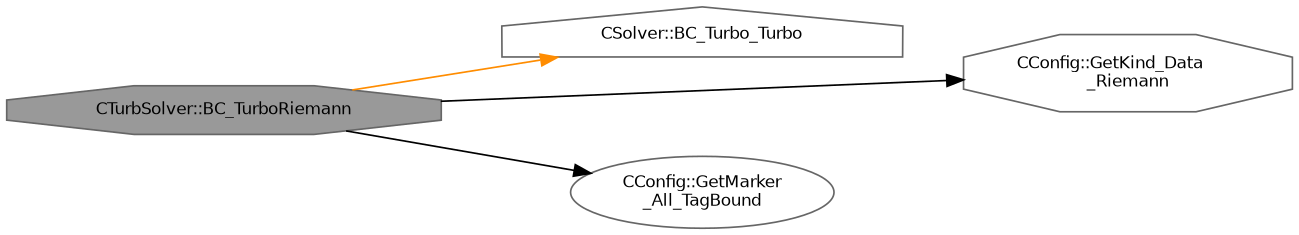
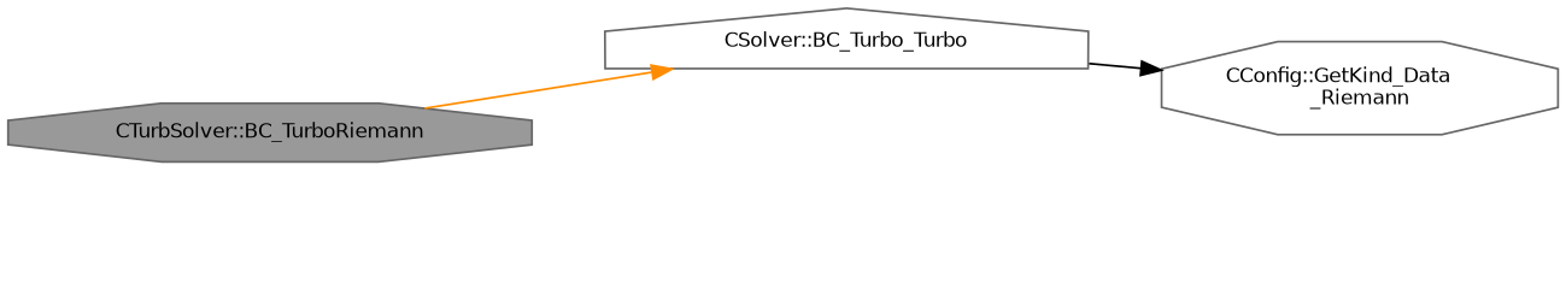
  digraph {
    rankdir=LR
    node [color=grey40 fillcolor=white fontname=Helvetica fontsize=10 shape=octagon style=filled]
    edge [color=black fontname=Helvetica fontsize=10 labelfontname=Helvetica labelfontsize=10 style=solid]
    n1 [color=gray40 fillcolor=grey60 fontcolor=black height=0.2 label="CTurbSolver::BC_TurboRiemann" width=0.4]
    n2 [height=0.2 label="CSolver::BC_Turbo_Turbo" shape=house width=0.4]
    n3 [height=0.2 label="CConfig::GetKind_Data\l_Riemann" width=0.4]
-   n4 [height=0.2 label="CConfig::GetMarker\l_All_TagBound" shape=ellipse width=0.4]
    n1 -> n2 [color=darkorange]
-   n1 -> n3
-   n1 -> n4
+   n2 -> n3
  }
